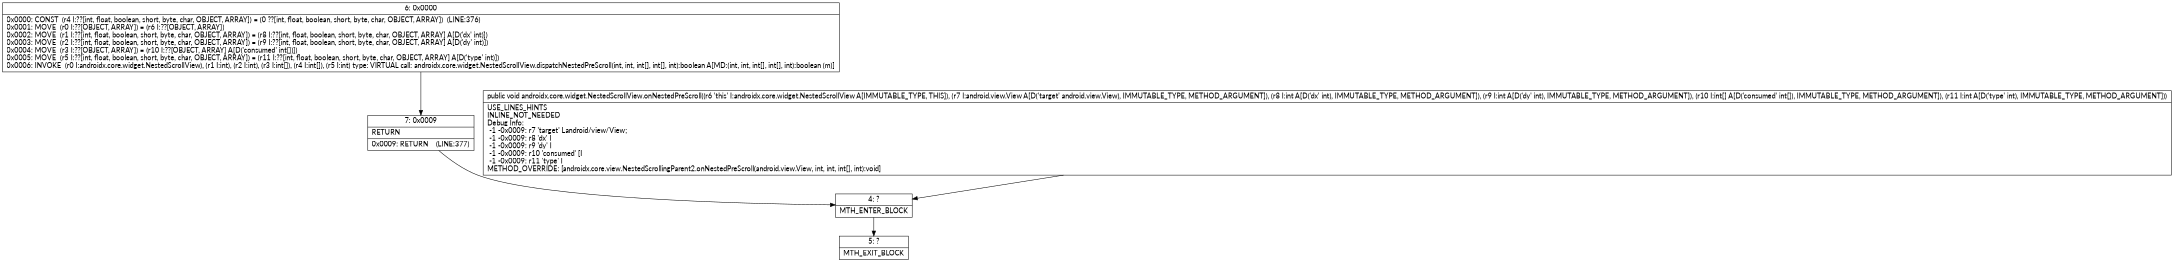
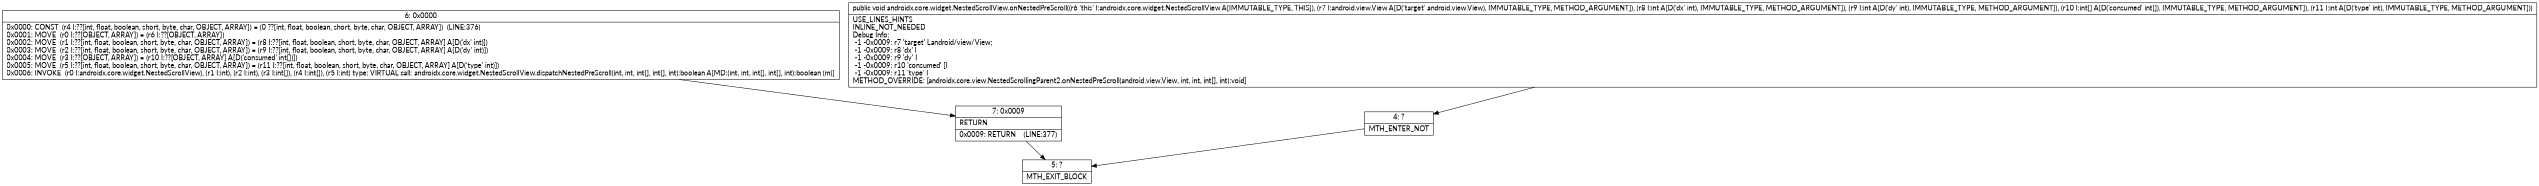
  digraph {
    fontname=Lato
    node [fontname=Lato shape=record]
    edge [fontname=Lato]
-   n1 [label="{4\:\ ?|MTH_ENTER_BLOCK\l}"]
+   n1 [label="{4\:\ ?|MTH_ENTER_NOT\l}"]
    n2 [label="{5\:\ ?|MTH_EXIT_BLOCK\l}"]
    n3 [label="{6\:\ 0x0000|0x0000: CONST  (r4 I:??[int, float, boolean, short, byte, char, OBJECT, ARRAY]) = (0 ??[int, float, boolean, short, byte, char, OBJECT, ARRAY])  (LINE:376)\l0x0001: MOVE  (r0 I:??[OBJECT, ARRAY]) = (r6 I:??[OBJECT, ARRAY]) \l0x0002: MOVE  (r1 I:??[int, float, boolean, short, byte, char, OBJECT, ARRAY]) = (r8 I:??[int, float, boolean, short, byte, char, OBJECT, ARRAY] A[D('dx' int)]) \l0x0003: MOVE  (r2 I:??[int, float, boolean, short, byte, char, OBJECT, ARRAY]) = (r9 I:??[int, float, boolean, short, byte, char, OBJECT, ARRAY] A[D('dy' int)]) \l0x0004: MOVE  (r3 I:??[OBJECT, ARRAY]) = (r10 I:??[OBJECT, ARRAY] A[D('consumed' int[])]) \l0x0005: MOVE  (r5 I:??[int, float, boolean, short, byte, char, OBJECT, ARRAY]) = (r11 I:??[int, float, boolean, short, byte, char, OBJECT, ARRAY] A[D('type' int)]) \l0x0006: INVOKE  (r0 I:androidx.core.widget.NestedScrollView), (r1 I:int), (r2 I:int), (r3 I:int[]), (r4 I:int[]), (r5 I:int) type: VIRTUAL call: androidx.core.widget.NestedScrollView.dispatchNestedPreScroll(int, int, int[], int[], int):boolean A[MD:(int, int, int[], int[], int):boolean (m)]\l}"]
    n4 [label="{7\:\ 0x0009|RETURN\l|0x0009: RETURN    (LINE:377)\l}"]
    n5 [label="{public void androidx.core.widget.NestedScrollView.onNestedPreScroll((r6 'this' I:androidx.core.widget.NestedScrollView A[IMMUTABLE_TYPE, THIS]), (r7 I:android.view.View A[D('target' android.view.View), IMMUTABLE_TYPE, METHOD_ARGUMENT]), (r8 I:int A[D('dx' int), IMMUTABLE_TYPE, METHOD_ARGUMENT]), (r9 I:int A[D('dy' int), IMMUTABLE_TYPE, METHOD_ARGUMENT]), (r10 I:int[] A[D('consumed' int[]), IMMUTABLE_TYPE, METHOD_ARGUMENT]), (r11 I:int A[D('type' int), IMMUTABLE_TYPE, METHOD_ARGUMENT]))  | USE_LINES_HINTS\lINLINE_NOT_NEEDED\lDebug Info:\l  \-1 \-0x0009: r7 'target' Landroid\/view\/View;\l  \-1 \-0x0009: r8 'dx' I\l  \-1 \-0x0009: r9 'dy' I\l  \-1 \-0x0009: r10 'consumed' [I\l  \-1 \-0x0009: r11 'type' I\lMETHOD_OVERRIDE: [androidx.core.view.NestedScrollingParent2.onNestedPreScroll(android.view.View, int, int, int[], int):void]\l}"]
    n1 -> n2
    n3 -> n4
-   n4 -> n1
+   n4 -> n2
    n5 -> n1
  }
